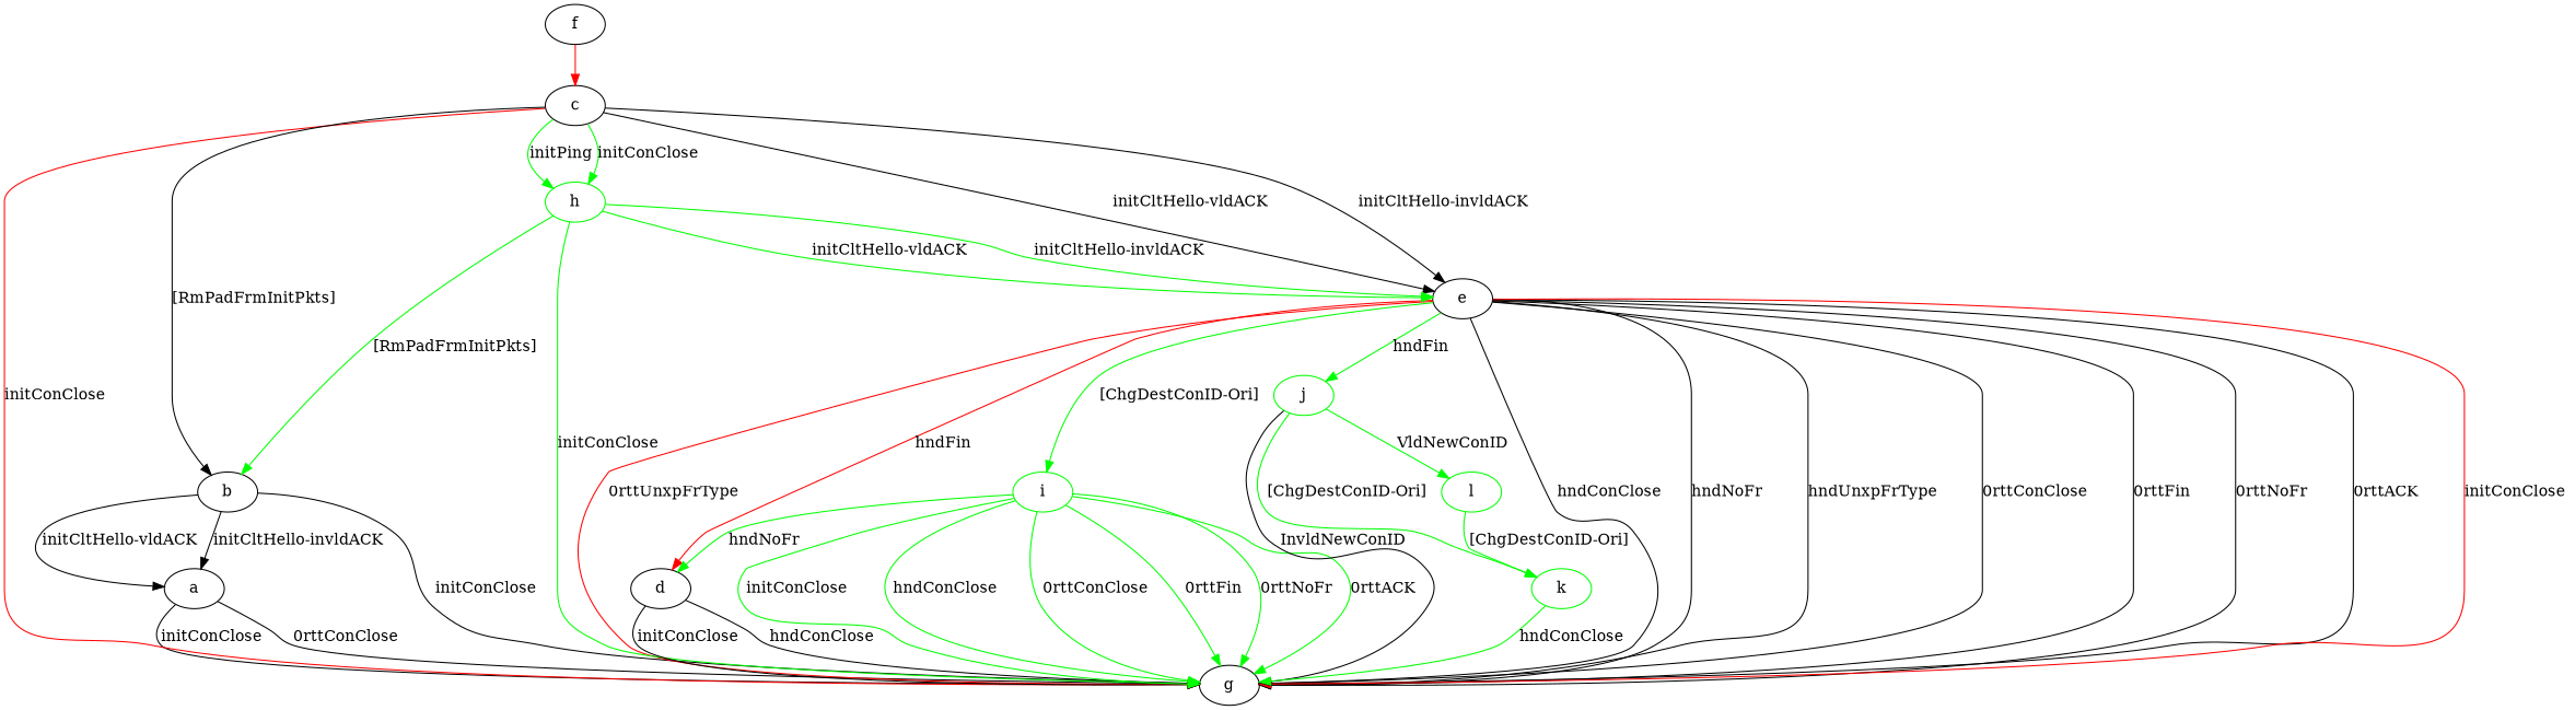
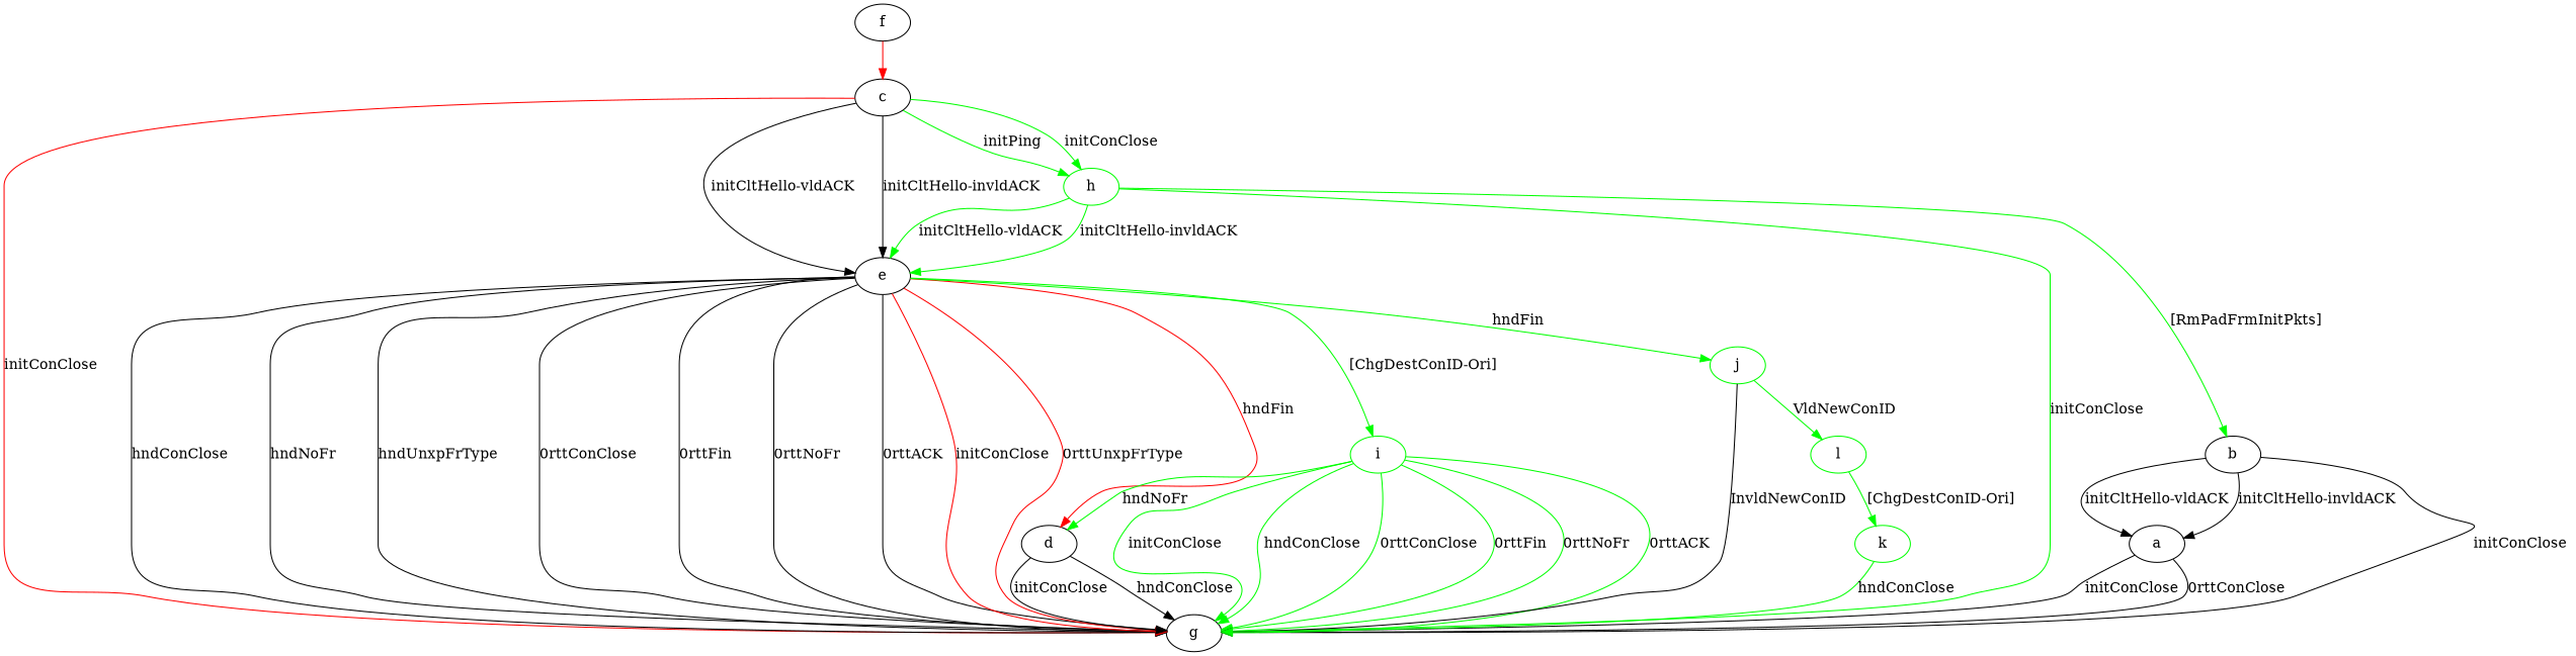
  digraph {
    fontname="DejaVu Serif"
    node [fontname="DejaVu Serif"]
    edge [fontname="DejaVu Serif" color=green]
    a
    g
    b
    c
    e
    h [color=green]
    d
    i [color=green]
    j [color=green]
    k [color=green]
    l [color=green]
    f
    a -> g [label="initConClose " color=""]
    a -> g [label="0rttConClose " color=""]
    b -> a [label="initCltHello-vldACK " color=""]
    b -> a [label="initCltHello-invldACK " color=""]
    b -> g [label="initConClose " color=""]
    c -> g [color=red label="initConClose "]
-   c -> b [label="[RmPadFrmInitPkts] " color=""]
    c -> e [label="initCltHello-vldACK " color=""]
    c -> e [label="initCltHello-invldACK " color=""]
    c -> h [label="initPing "]
    c -> h [label="initConClose "]
    e -> g [label="hndConClose " color=""]
    e -> g [label="hndNoFr " color=""]
    e -> g [label="hndUnxpFrType " color=""]
    e -> g [label="0rttConClose " color=""]
    e -> g [label="0rttFin " color=""]
    e -> g [label="0rttNoFr " color=""]
    e -> g [label="0rttACK " color=""]
    e -> g [color=red label="initConClose "]
    e -> g [color=red label="0rttUnxpFrType "]
    e -> d [color=red label="hndFin "]
    e -> i [label="[ChgDestConID-Ori] "]
    e -> j [label="hndFin "]
    h -> g [label="initConClose "]
    h -> b [label="[RmPadFrmInitPkts] "]
    h -> e [label="initCltHello-vldACK "]
    h -> e [label="initCltHello-invldACK "]
    d -> g [label="initConClose " color=""]
    d -> g [label="hndConClose " color=""]
    i -> g [label="initConClose "]
    i -> g [label="hndConClose "]
    i -> g [label="0rttConClose "]
    i -> g [label="0rttFin "]
    i -> g [label="0rttNoFr "]
    i -> g [label="0rttACK "]
    i -> d [label="hndNoFr "]
    j -> g [color=black label="InvldNewConID "]
-   j -> k [label="[ChgDestConID-Ori] "]
    j -> l [label="VldNewConID "]
    k -> g [label="hndConClose "]
    l -> k [label="[ChgDestConID-Ori] "]
    f -> c [color=red]
  }
